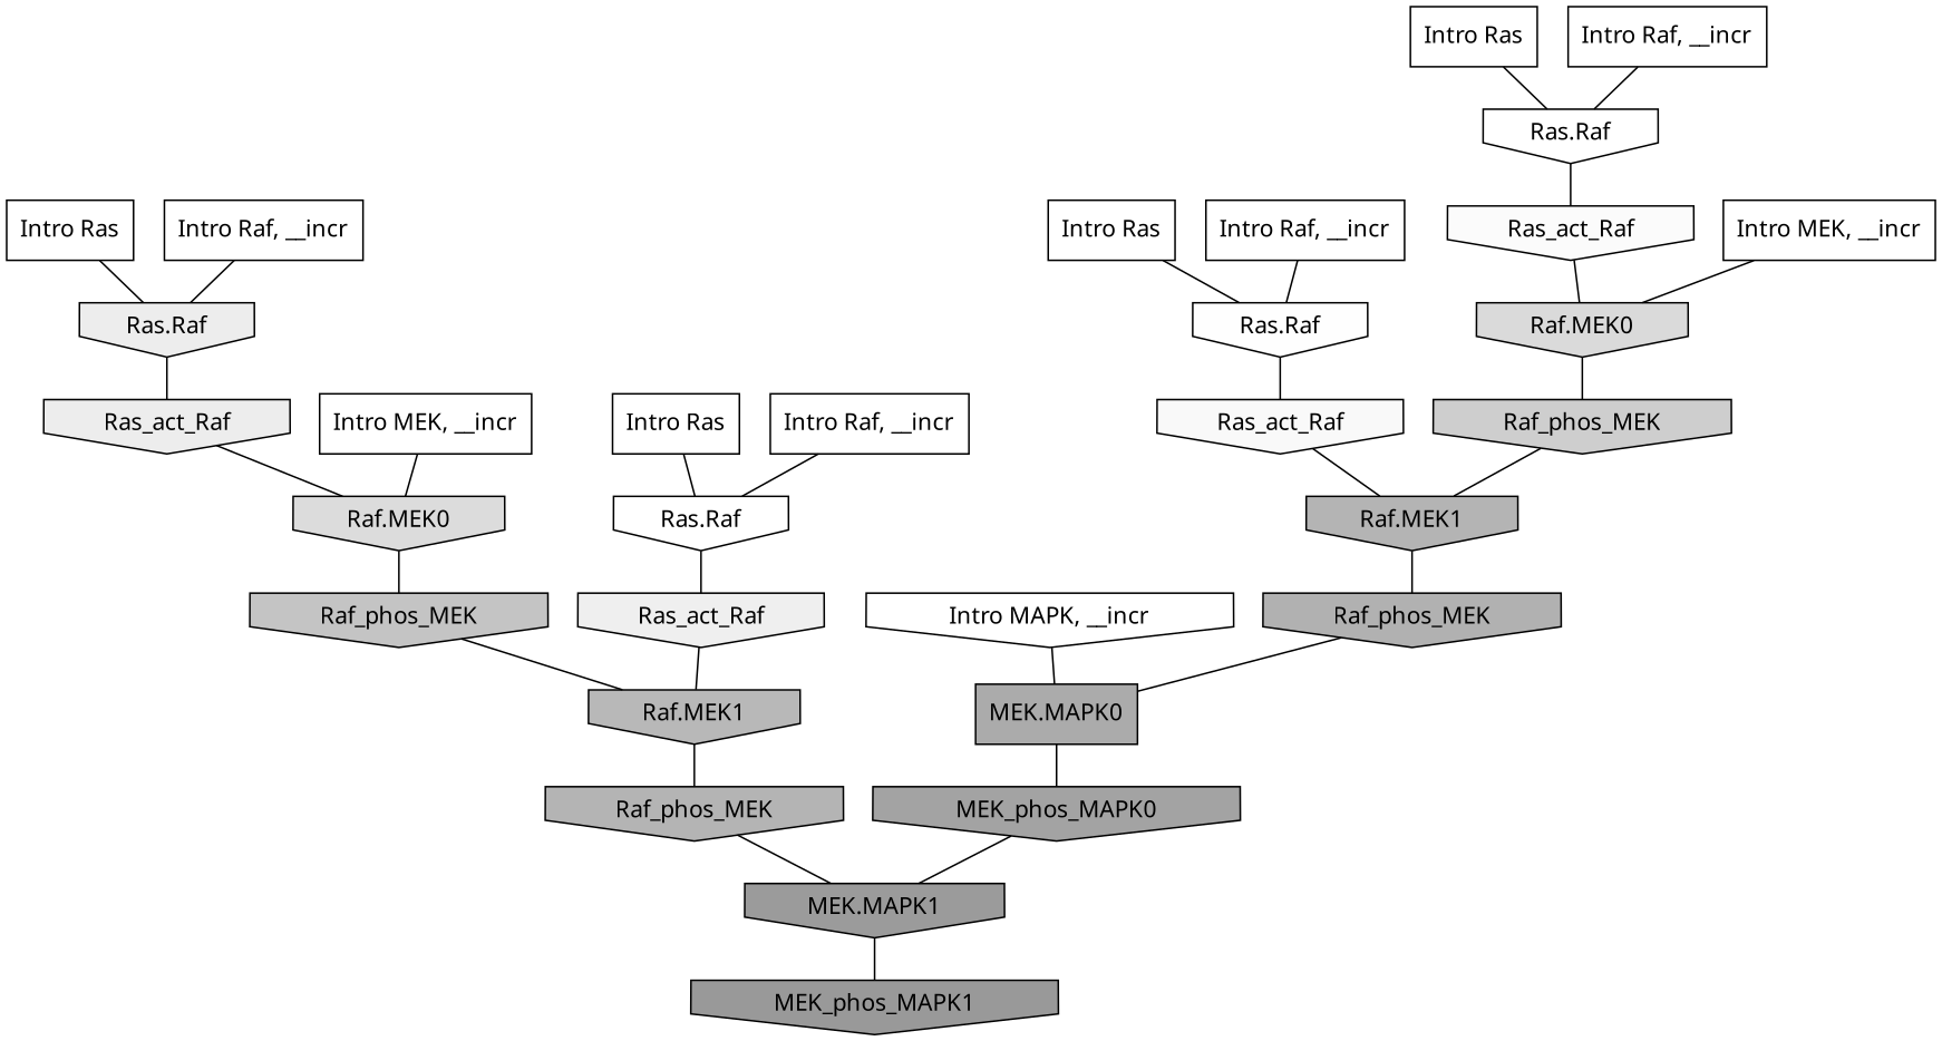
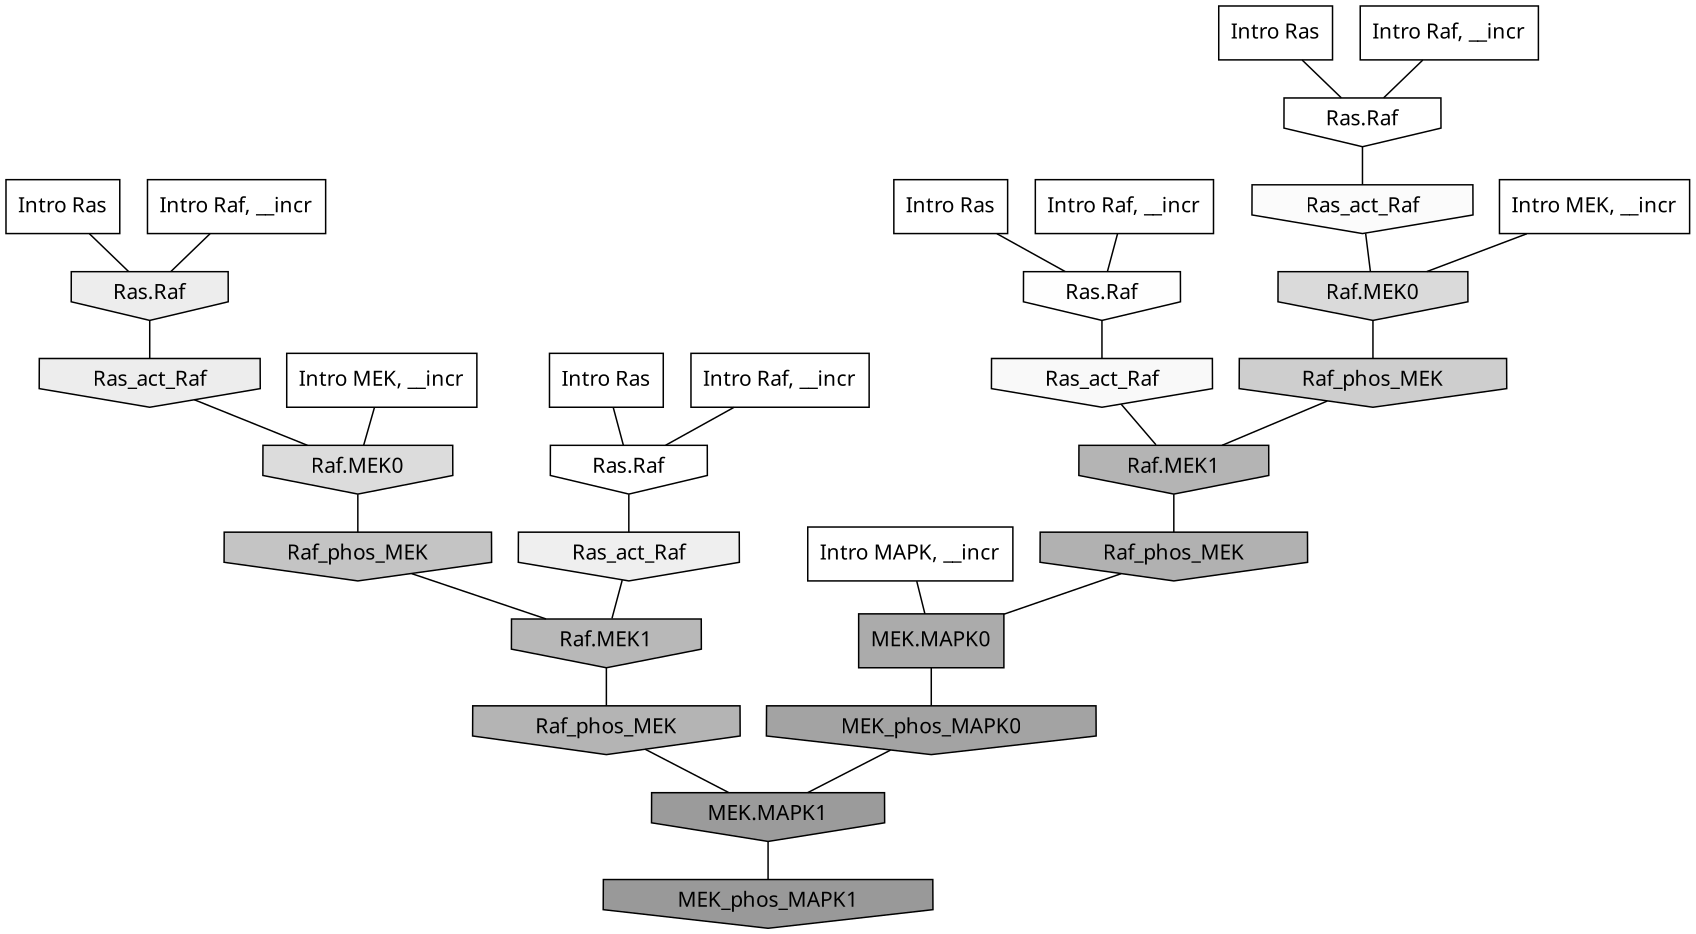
  digraph {
    rankdir=TB
    ranksep=0.30
    node [fillcolor="0.000 0.000 1.000" fontname="CMU Serif" shape=invhouse style=filled]
    edge [color="0.000 0.000 0.000" dir=none fontname="CMU Serif"]
    n1 [label="Intro Ras" shape=rectangle]
    n2 [fillcolor="0.000 0.000 0.927" label="Ras.Raf"]
    n3 [fillcolor="0.000 0.000 0.926" label=Ras_act_Raf]
    n4 [label="Intro Ras" shape=rectangle]
    n5 [fillcolor="0.000 0.000 0.996" label="Ras.Raf"]
    n6 [fillcolor="0.000 0.000 0.974" label=Ras_act_Raf]
    n7 [label="Intro Ras" shape=rectangle]
    n8 [label="Ras.Raf"]
    n9 [fillcolor="0.000 0.000 0.984" label=Ras_act_Raf]
    n10 [label="Intro Ras" shape=rectangle]
    n11 [label="Ras.Raf"]
    n12 [fillcolor="0.000 0.000 0.936" label=Ras_act_Raf]
    n13 [label="Intro Raf, __incr" shape=rectangle]
    n14 [label="Intro Raf, __incr" shape=rectangle]
    n15 [label="Intro Raf, __incr" shape=rectangle]
    n16 [label="Intro Raf, __incr" shape=rectangle]
    n17 [label="Intro MEK, __incr" shape=rectangle]
    n18 [fillcolor="0.000 0.000 0.852" label="Raf.MEK0"]
    n19 [fillcolor="0.000 0.000 0.807" label=Raf_phos_MEK]
    n20 [label="Intro MEK, __incr" shape=rectangle]
    n21 [fillcolor="0.000 0.000 0.861" label="Raf.MEK0"]
    n22 [fillcolor="0.000 0.000 0.768" label=Raf_phos_MEK]
-   n23 [label="Intro MAPK, __incr"]
+   n23 [label="Intro MAPK, __incr" shape=rectangle]
    n24 [fillcolor="0.000 0.000 0.670" label="MEK.MAPK0" shape=box]
    n25 [fillcolor="0.000 0.000 0.640" label=MEK_phos_MAPK0]
    n26 [fillcolor="0.000 0.000 0.722" label="Raf.MEK1"]
    n27 [fillcolor="0.000 0.000 0.705" label="Raf.MEK1"]
    n28 [fillcolor="0.000 0.000 0.692" label=Raf_phos_MEK]
    n29 [fillcolor="0.000 0.000 0.707" label=Raf_phos_MEK]
    n30 [fillcolor="0.000 0.000 0.607" label="MEK.MAPK1"]
    n31 [fillcolor="0.000 0.000 0.600" label=MEK_phos_MAPK1]
    n1 -> n2
    n2 -> n3
    n3 -> n21
    n4 -> n5
    n5 -> n6
    n6 -> n27
    n7 -> n8
    n8 -> n9
    n9 -> n18
    n10 -> n11
    n11 -> n12
    n12 -> n26
    n13 -> n8
    n14 -> n11
    n15 -> n5
    n16 -> n2
    n17 -> n18
    n18 -> n19
    n19 -> n27
    n20 -> n21
    n21 -> n22
    n22 -> n26
    n23 -> n24
    n24 -> n25
    n25 -> n30
    n26 -> n29
    n27 -> n28
    n28 -> n24
    n29 -> n30
    n30 -> n31
  }
